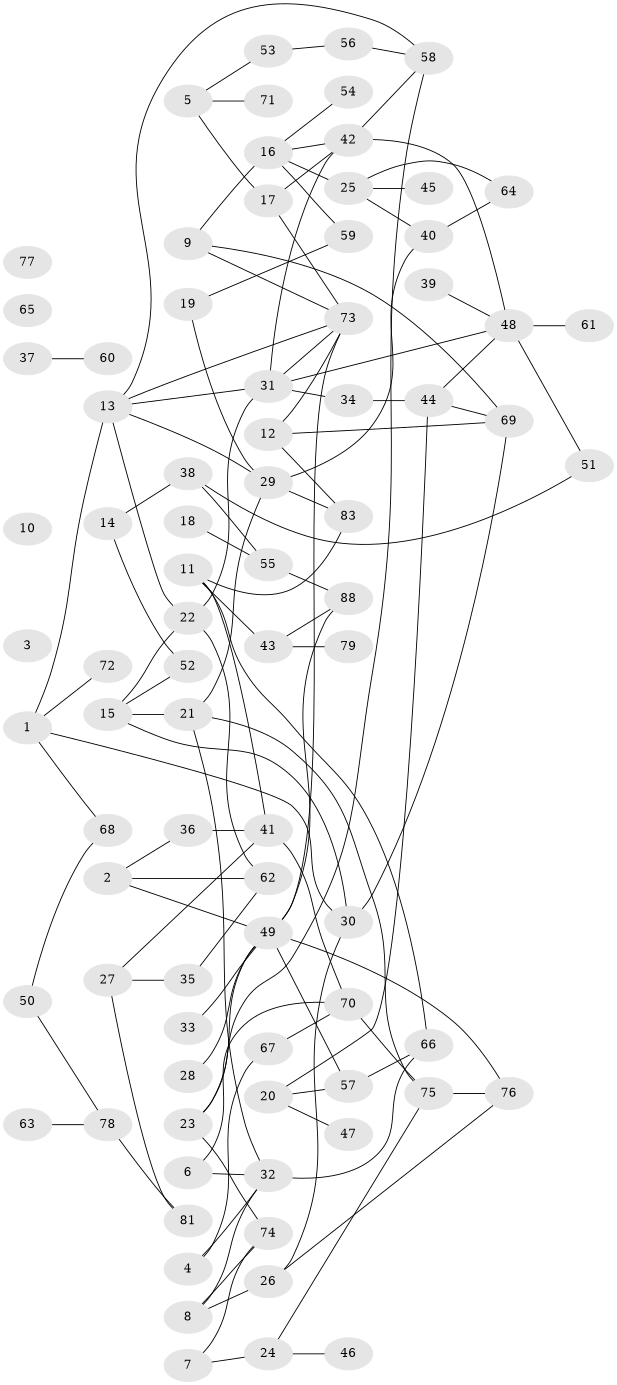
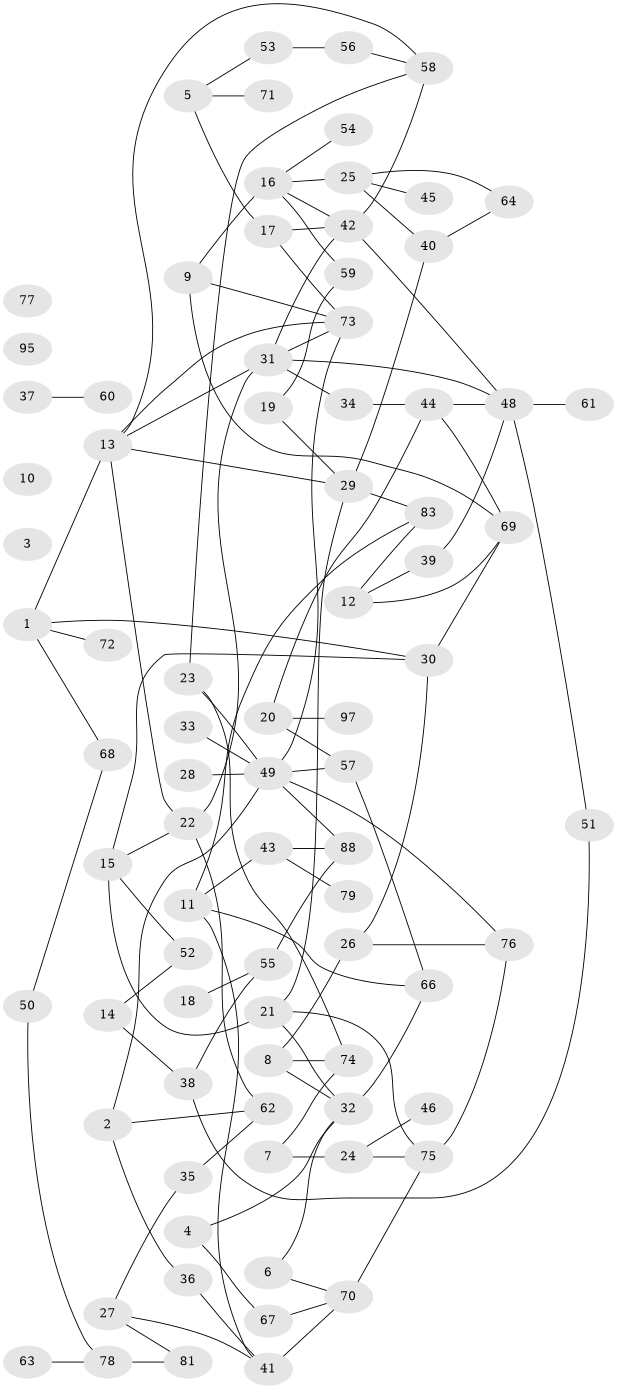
  graph {
    rankdir=LR
    node [color=gray90 style=filled]
    1
    13
    30
    68
    72
    73
    29
    31
    58
    22
    69
    2
    36
    49
    62
    41
    57
    76
    n19 [label=88]
    3
    4
    32
    67
    66
    70
    5
    17
    53
    71
    42
    56
    6
    75
    7
    24
    74
    46
    8
    26
    9
    16
    25
    54
    59
    10
    11
    43
    83
    79
    12
    40
    34
    48
    14
    38
    52
    55
    51
    15
    21
    45
    64
    18
    19
    20
    44
-   47
+   47 [label=97]
    23
    27
    35
    81
    28
    61
    33
    37
    60
    39
    50
    78
    63
-   65
+   65 [label=95]
    77
    1 -- 13
    1 -- 30
    1 -- 68
    1 -- 72
    13 -- 73
    13 -- 29
    13 -- 31
    13 -- 58
    13 -- 22
    30 -- 69
    29 -- 83
    29 -- 40
    31 -- 73
    31 -- 42
    31 -- 34
    31 -- 48
    22 -- 31
    22 -- 62
    2 -- 36
    2 -- 49
    2 -- 62
    36 -- 41
    49 -- 73
    49 -- 57
    49 -- 76
    49 -- n19
    41 -- 70
    57 -- 66
    4 -- 32
    4 -- 67
    32 -- 66
    67 -- 70
    70 -- 75
    5 -- 17
    5 -- 53
    5 -- 71
    17 -- 73
    17 -- 42
    53 -- 56
    42 -- 58
    42 -- 48
    56 -- 58
    6 -- 32
    6 -- 70
    75 -- 76
    7 -- 24
    7 -- 74
    24 -- 75
    24 -- 46
    8 -- 32
    8 -- 74
    8 -- 26
    26 -- 30
    26 -- 76
    9 -- 73
    9 -- 69
    9 -- 16
    16 -- 42
    16 -- 25
    16 -- 54
    16 -- 59
    25 -- 40
    25 -- 45
    25 -- 64
    11 -- 41
    11 -- 66
    11 -- 43
    11 -- 83
    43 -- n19
    43 -- 79
-   12 -- 73
+   12 -- 39
    12 -- 69
    12 -- 83
    40 -- 64
    34 -- 44
    48 -- 51
    48 -- 61
    14 -- 38
    14 -- 52
    38 -- 55
    38 -- 51
    55 -- n19
    15 -- 30
    15 -- 22
    15 -- 52
    15 -- 21
    21 -- 29
    21 -- 32
    21 -- 75
    18 -- 55
    19 -- 29
    19 -- 59
    20 -- 57
    20 -- 44
    20 -- 47
    44 -- 69
    44 -- 48
    23 -- 58
    23 -- 49
    23 -- 74
    27 -- 41
    27 -- 35
    27 -- 81
    35 -- 62
    28 -- 49
    33 -- 49
    37 -- 60
    39 -- 48
    50 -- 68
    50 -- 78
    78 -- 81
    63 -- 78
  }
